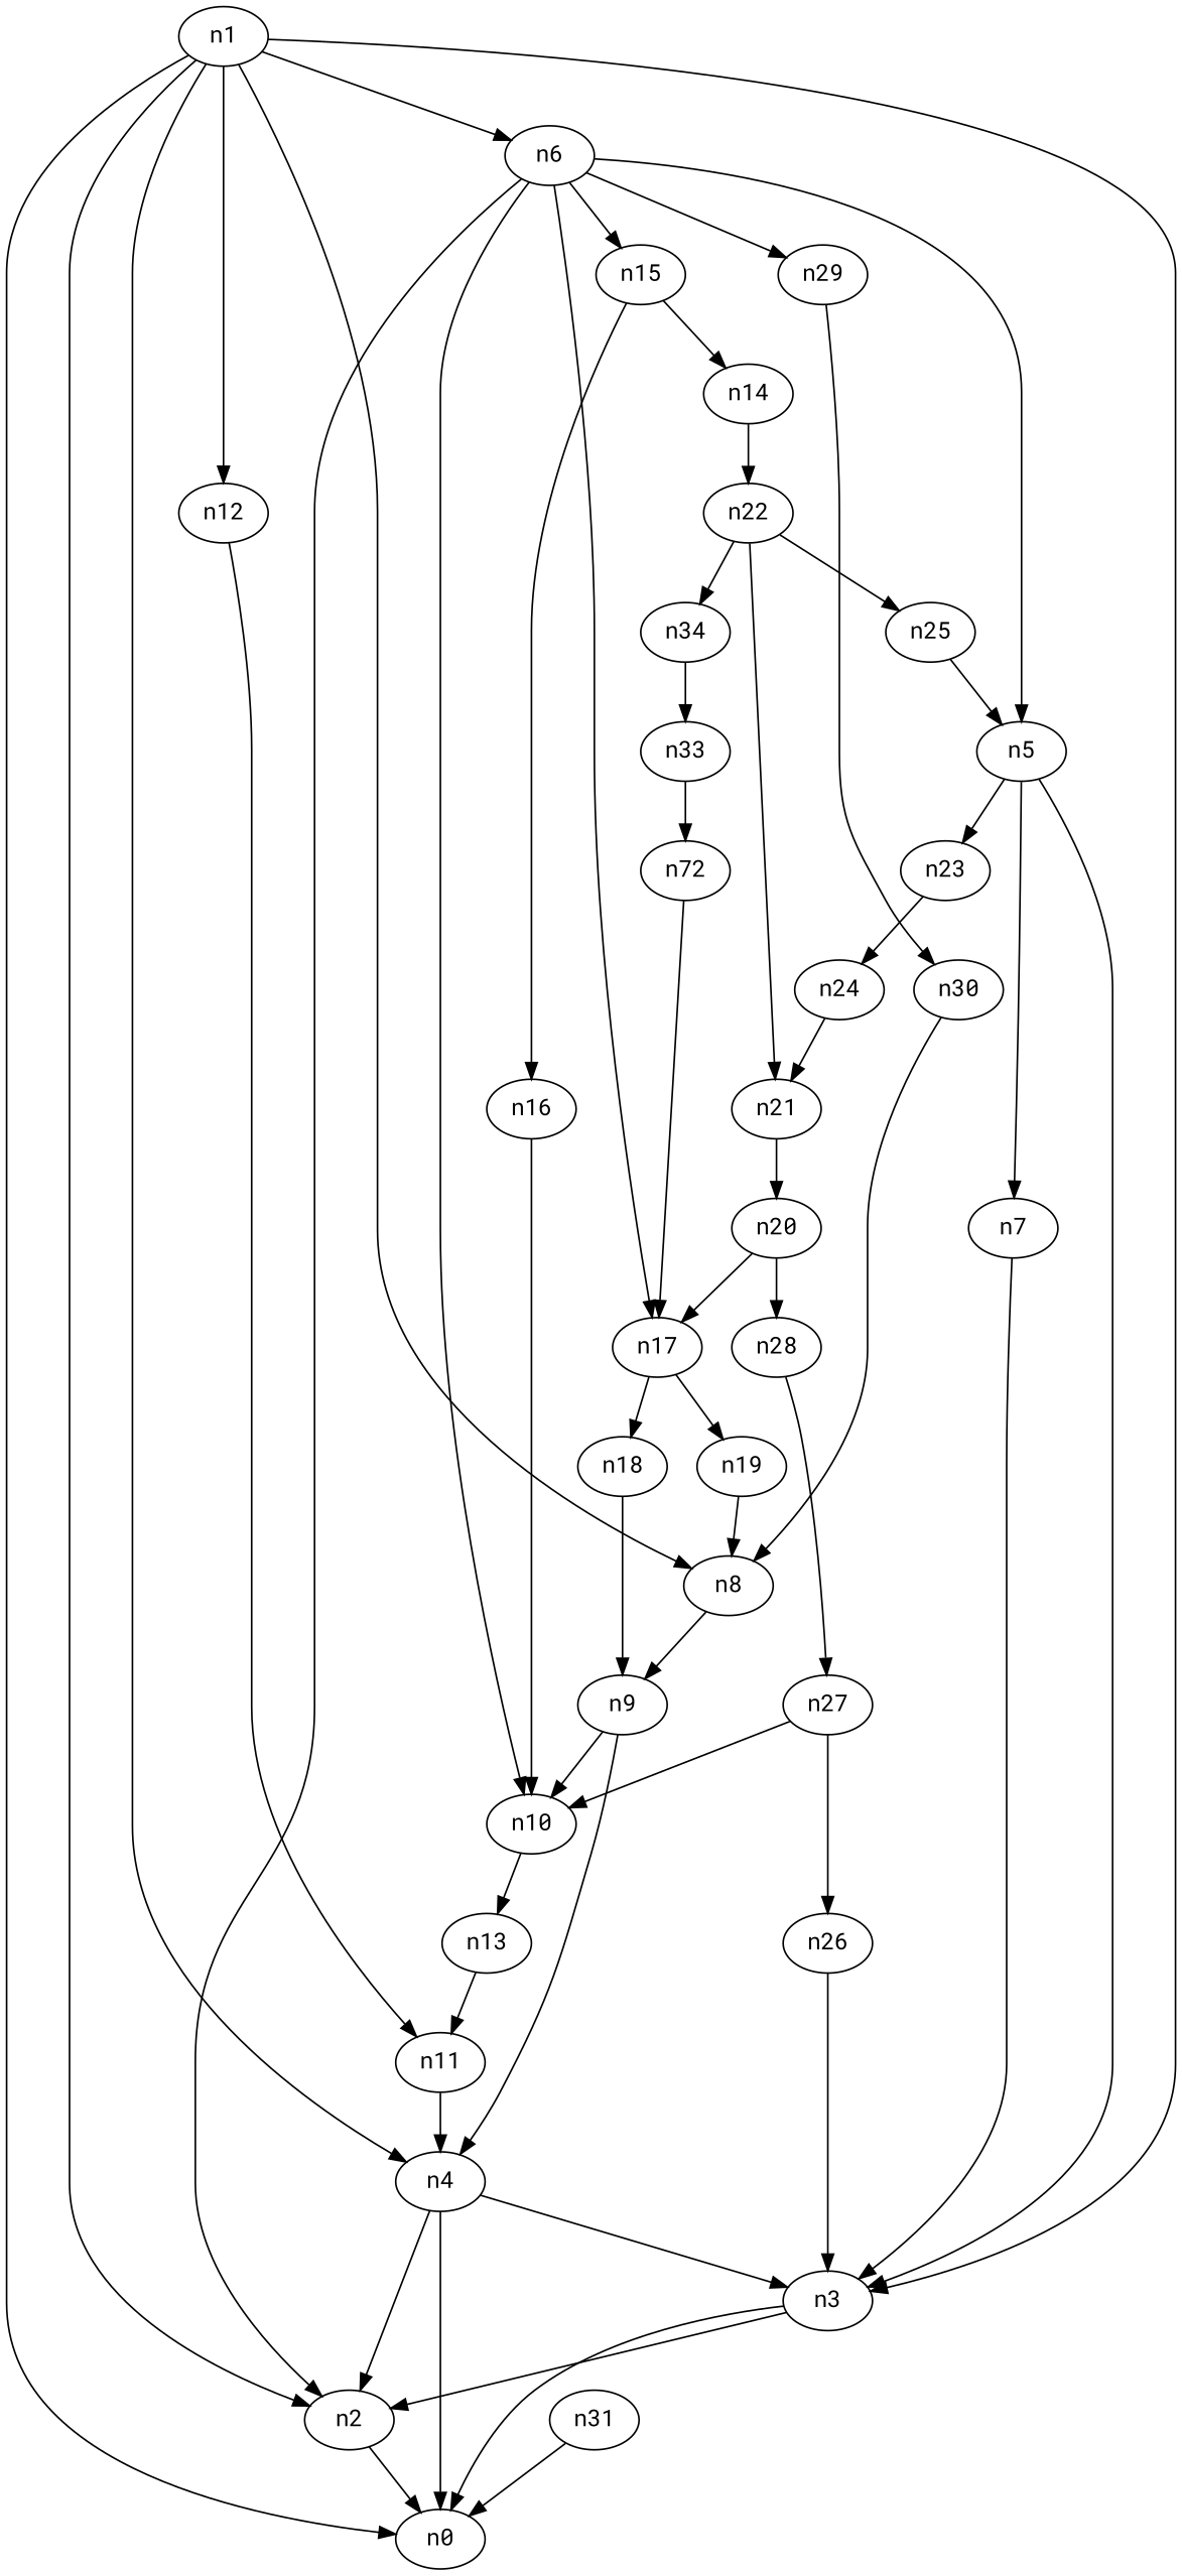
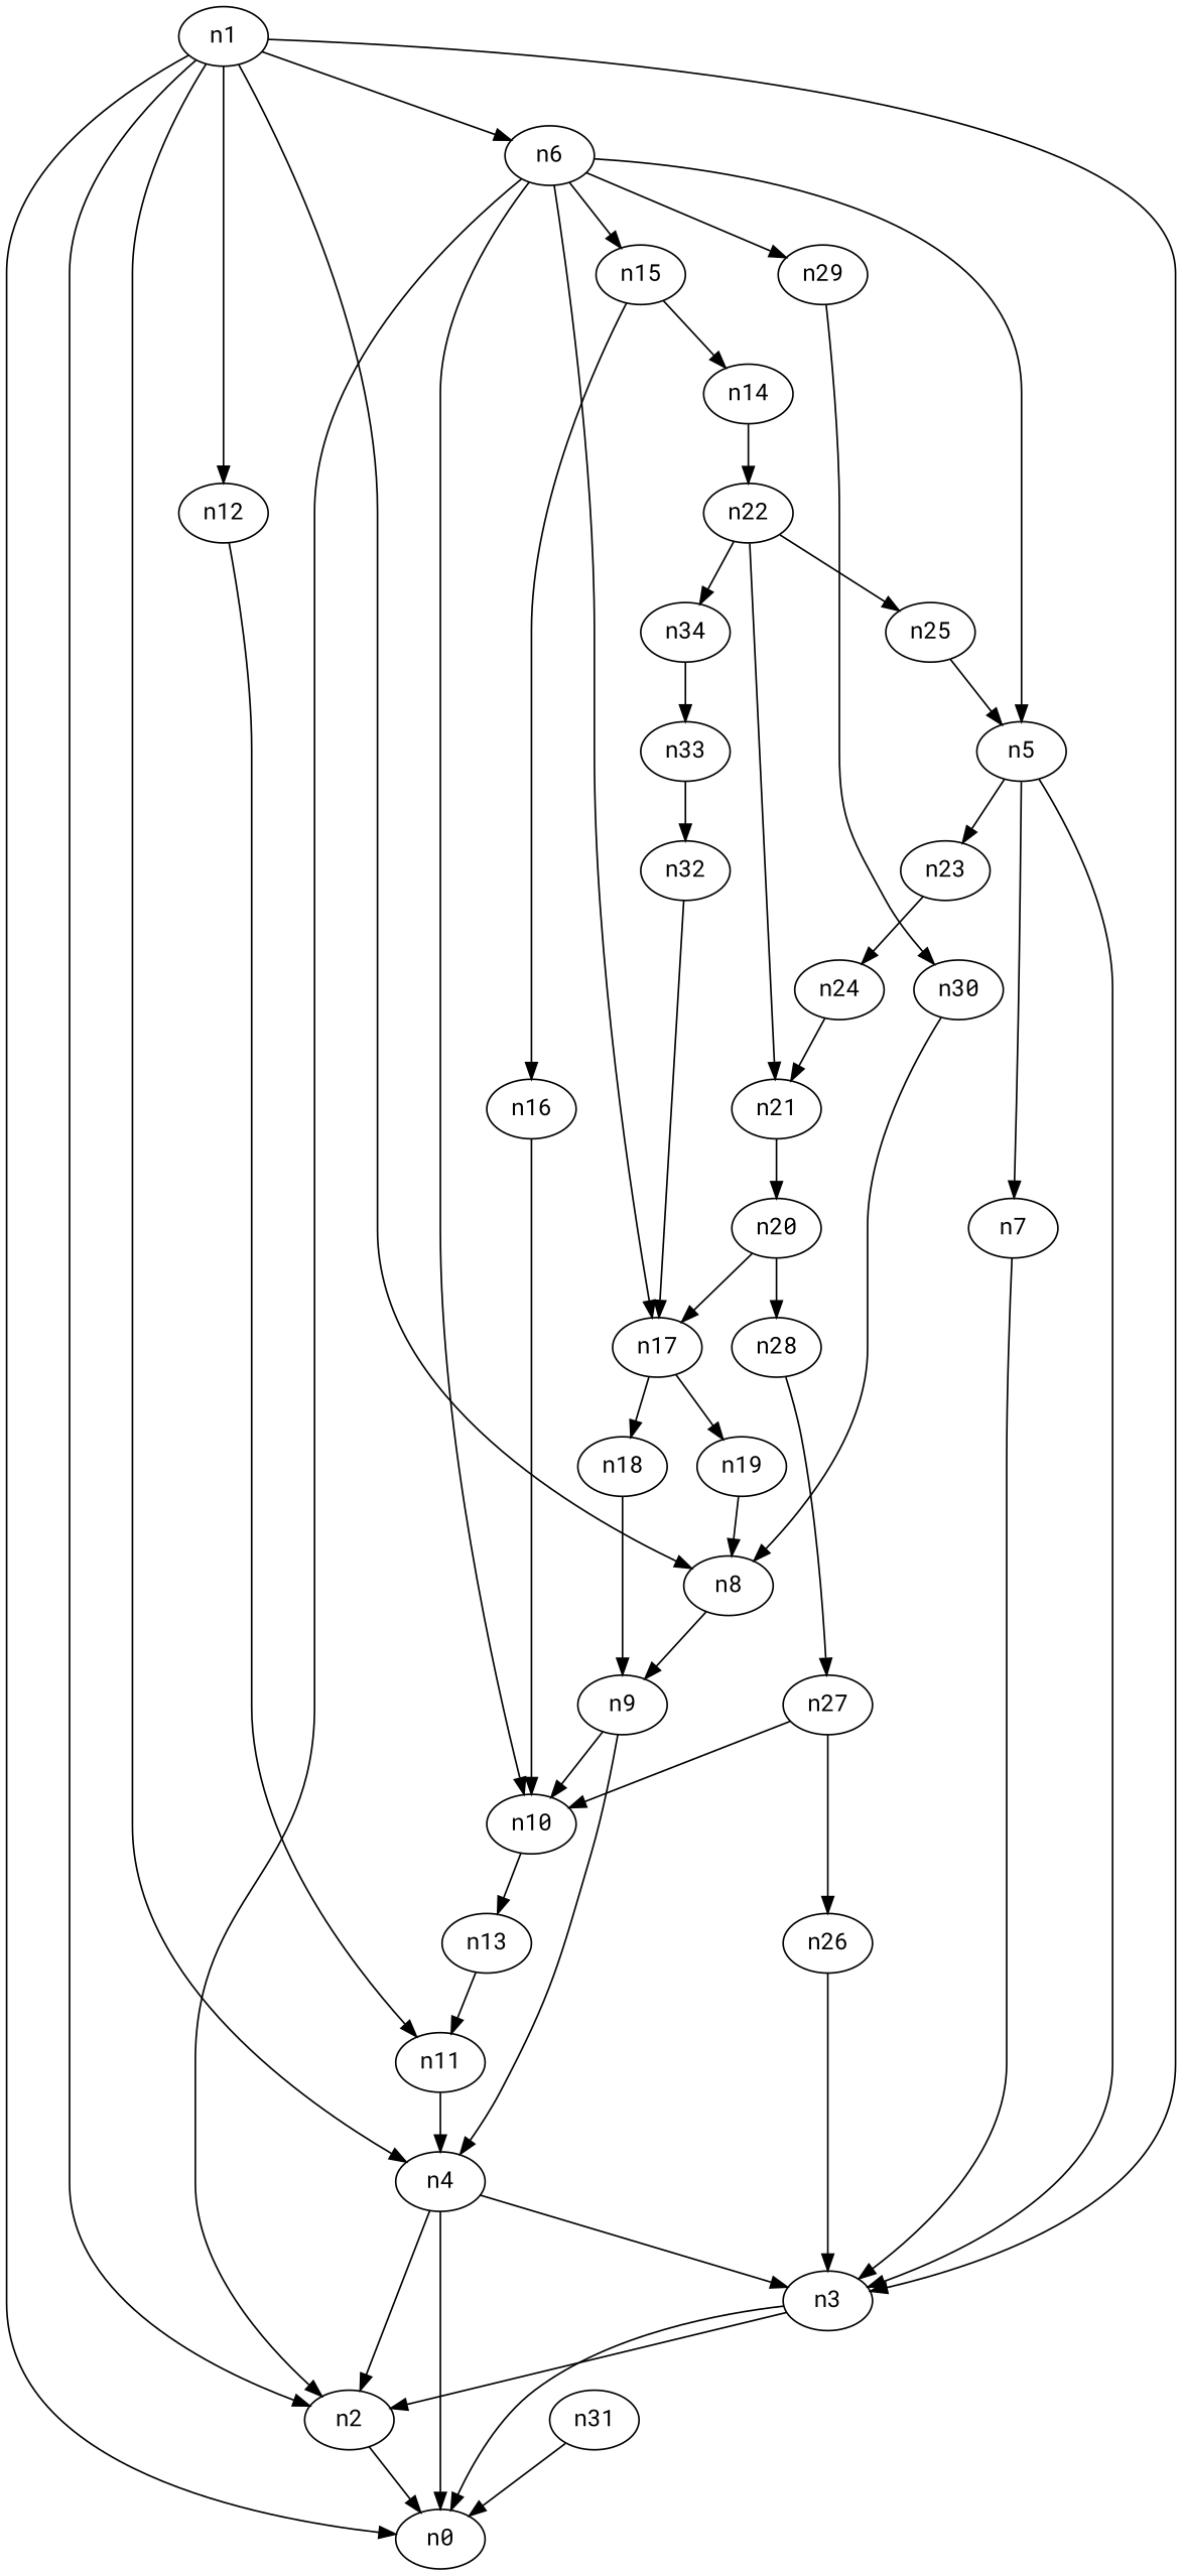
  digraph {
    fontname="Roboto Mono"
    node [fontname="Roboto Mono"]
    edge [fontname="Roboto Mono"]
    n1
    n0
    n2
    n3
    n4
    n6
    n8
    n12
    n5
    n10
    n15
    n17
    n29
    n9
    n11
    n7
    n23
    n13
    n14
    n16
    n18
    n19
    n30
    n24
    n21
    n22
    n25
    n34
    n20
    n33
    n28
    n27
    n26
    n31
-   n32 [label=n72]
+   n32
    n1 -> n0
    n1 -> n2
    n1 -> n3
    n1 -> n4
    n1 -> n6
    n1 -> n8
    n1 -> n12
    n2 -> n0
    n3 -> n0
    n3 -> n2
    n4 -> n0
    n4 -> n2
    n4 -> n3
    n6 -> n2
    n6 -> n5
    n6 -> n10
    n6 -> n15
    n6 -> n17
    n6 -> n29
    n8 -> n9
    n12 -> n11
    n5 -> n3
    n5 -> n7
    n5 -> n23
    n10 -> n13
    n15 -> n14
    n15 -> n16
    n17 -> n18
    n17 -> n19
    n29 -> n30
    n9 -> n4
    n9 -> n10
    n11 -> n4
    n7 -> n3
    n23 -> n24
    n13 -> n11
    n14 -> n22
    n16 -> n10
    n18 -> n9
    n19 -> n8
    n30 -> n8
    n24 -> n21
    n21 -> n20
    n22 -> n21
    n22 -> n25
    n22 -> n34
    n25 -> n5
    n34 -> n33
    n20 -> n17
    n20 -> n28
    n33 -> n32
    n28 -> n27
    n27 -> n10
    n27 -> n26
    n26 -> n3
    n31 -> n0
    n32 -> n17
  }
